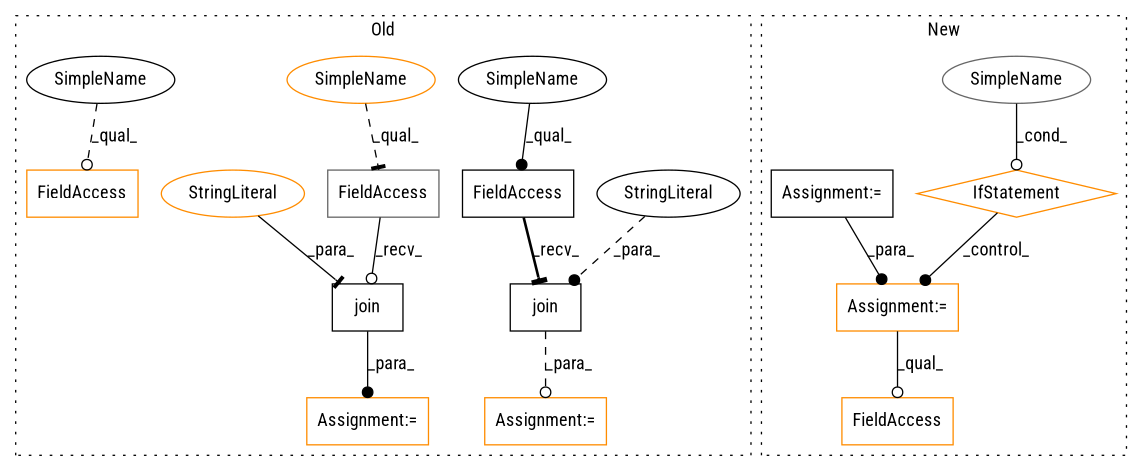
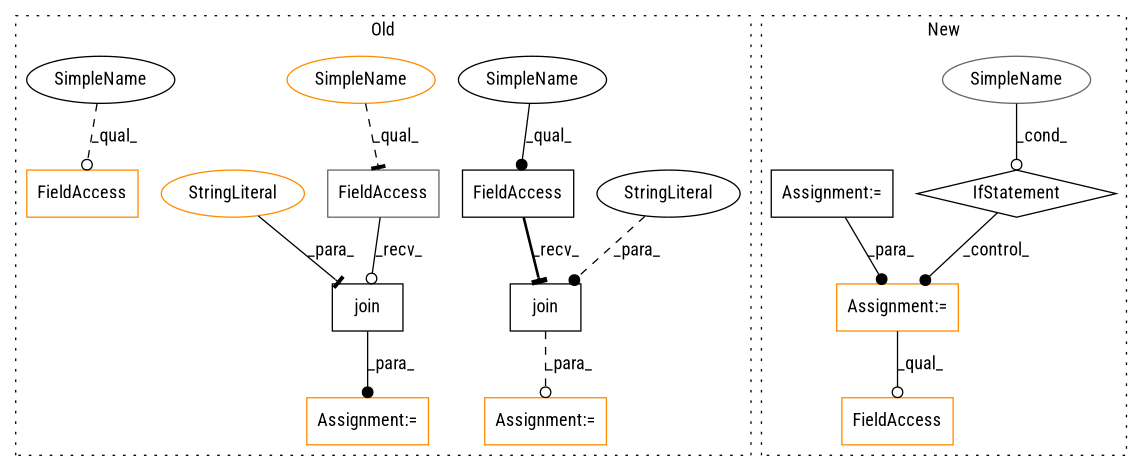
  digraph {
    fontname="Roboto Condensed"
    node [a=7 l=1 s=3187 shape=box color=black fontname="Roboto Condensed"]
    edge [style=solid arrowhead=odot fontname="Roboto Condensed"]
    n1 [a=32 l="5,1" label=join s="3195,3292"]
    n2 [label="Assignment:=" s=3186 color=darkorange]
    n3 [a=22 l=7 label=FieldAccess]
    n4 [a=45 l=4 label=StringLiteral s=3244 shape=ellipse]
    n5 [a=22 l=7 label=FieldAccess s=3536 color=gray40]
    n6 [a=22 l=7 label=FieldAccess s=3549 color=darkorange]
    n7 [a=32 l="5,1" label=join s="3544,3629"]
    n8 [a=45 l=31 label=StringLiteral s=3598 shape=ellipse color=darkorange]
    n9 [label="Assignment:=" s=3652 color=darkorange]
    n10 [a=42 l=2 label=SimpleName shape=ellipse]
    n11 [a=42 l=2 label=SimpleName s=3536 shape=ellipse color=darkorange]
    n12 [a=42 l=2 label=SimpleName s=3549 shape=ellipse]
-   n13 [a=25 l="4,2" label=IfStatement s="3816,3844" shape=diamond color=darkorange]
+   n13 [a=25 l="4,2" label=IfStatement s="3816,3844" shape=diamond]
    n14 [label="Assignment:=" s=3863 color=darkorange]
    n15 [a=42 label=SimpleName shape=ellipse color=gray40 l="" s=""]
    n16 [l=11 label="Assignment:=" s=1577]
    n17 [a=22 l=14 label=FieldAccess s=4007 color=darkorange]
    subgraph cluster_1 {
      label=Old
      style=dotted
      n1
      n2
      n3
      n4
      n5
      n6
      n7
      n8
      n9
      n10
      n11
      n12
    }
    subgraph cluster_2 {
      label=New
      style=dotted
      n13
      n14
      n15
      n16
      n17
    }
    n1 -> n2 [label=_para_ style=dashed]
    n3 -> n1 [label=_recv_ style=bold arrowhead=tee]
    n4 -> n1 [label=_para_ style=dashed arrowhead=dot]
    n5 -> n7 [label=_recv_]
    n7 -> n9 [label=_para_ arrowhead=dot]
    n8 -> n7 [label=_para_ arrowhead=tee]
    n10 -> n3 [label=_qual_ arrowhead=dot]
    n11 -> n5 [label=_qual_ style=dashed arrowhead=tee]
    n12 -> n6 [label=_qual_ style=dashed]
    n13 -> n14 [label=_control_ arrowhead=dot]
    n14 -> n17 [label=_qual_]
    n15 -> n13 [label=_cond_]
    n16 -> n14 [label=_para_ arrowhead=dot]
  }
